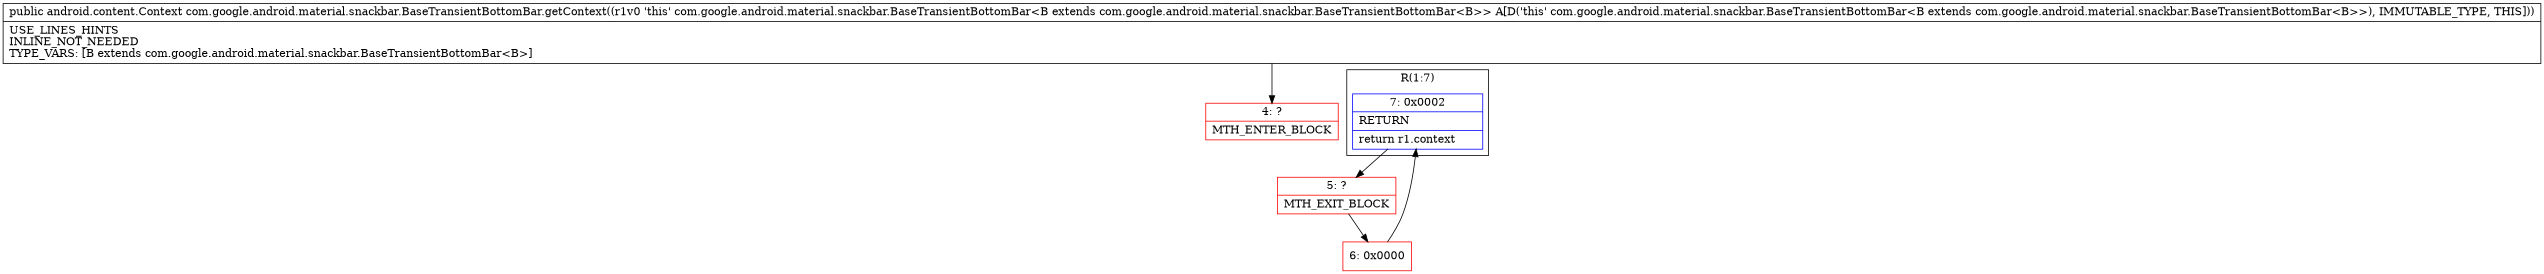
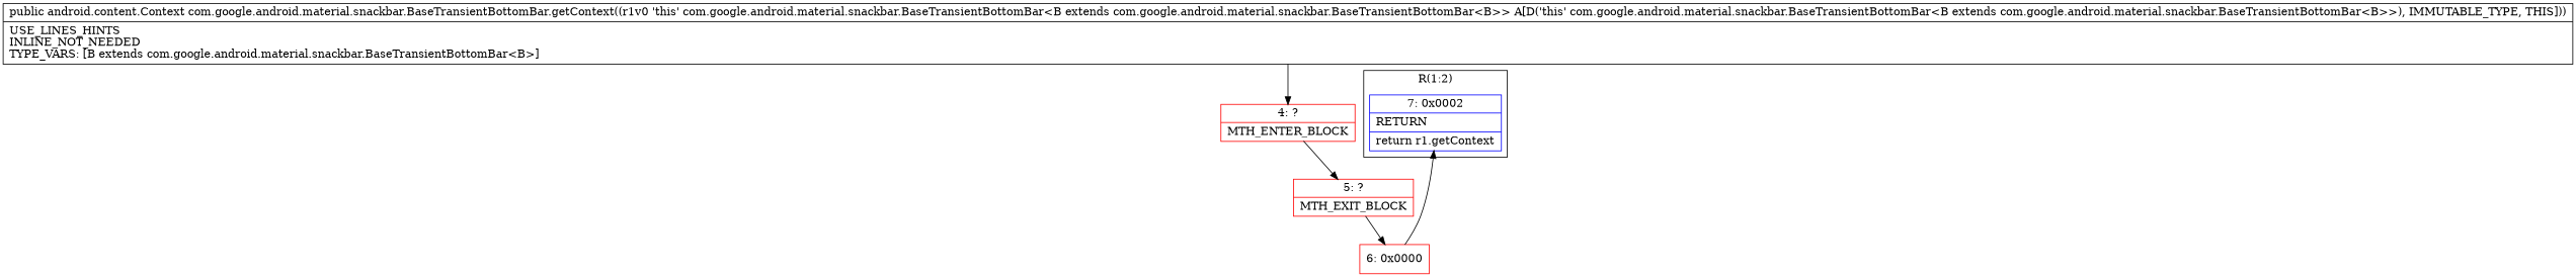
  digraph {
    node [color=red shape=record]
-   n1 [color=blue label="{7\:\ 0x0002|RETURN\l|return r1.context\l}"]
+   n1 [color=blue label="{7\:\ 0x0002|RETURN\l|return r1.getContext\l}"]
    n2 [label="{5\:\ ?|MTH_EXIT_BLOCK\l}"]
    n3 [label="{6\:\ 0x0000}"]
    n4 [label="{4\:\ ?|MTH_ENTER_BLOCK\l}"]
    n5 [label="{public android.content.Context com.google.android.material.snackbar.BaseTransientBottomBar.getContext((r1v0 'this' com.google.android.material.snackbar.BaseTransientBottomBar\<B extends com.google.android.material.snackbar.BaseTransientBottomBar\<B\>\> A[D('this' com.google.android.material.snackbar.BaseTransientBottomBar\<B extends com.google.android.material.snackbar.BaseTransientBottomBar\<B\>\>), IMMUTABLE_TYPE, THIS]))  | USE_LINES_HINTS\lINLINE_NOT_NEEDED\lTYPE_VARS: [B extends com.google.android.material.snackbar.BaseTransientBottomBar\<B\>]\l}" color=""]
    subgraph cluster_1 {
-     label="R(1:7)"
+     label="R(1:2)"
      n1
    }
-   n1 -> n2
+   n4 -> n2
    n2 -> n3
    n3 -> n1
    n5 -> n4
  }
